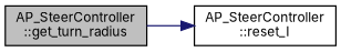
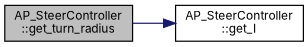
  digraph {
    rankdir=LR
    fontname=Inter
    node [color=black fontname=Inter fontsize=10 shape=record style=filled]
    n1 [fillcolor=grey75 fontcolor=black height=0.2 label="AP_SteerController\l::get_turn_radius" width=0.4]
-   n2 [fillcolor=white height=0.2 label="AP_SteerController\l::reset_I" width=0.4]
+   n2 [fillcolor=white height=0.2 label="AP_SteerController\l::get_I" width=0.4]
    n1 -> n2 [color=midnightblue fontname=Inter fontsize=10 labelfontname=Helvetica labelfontsize=10 style=solid]
  }
